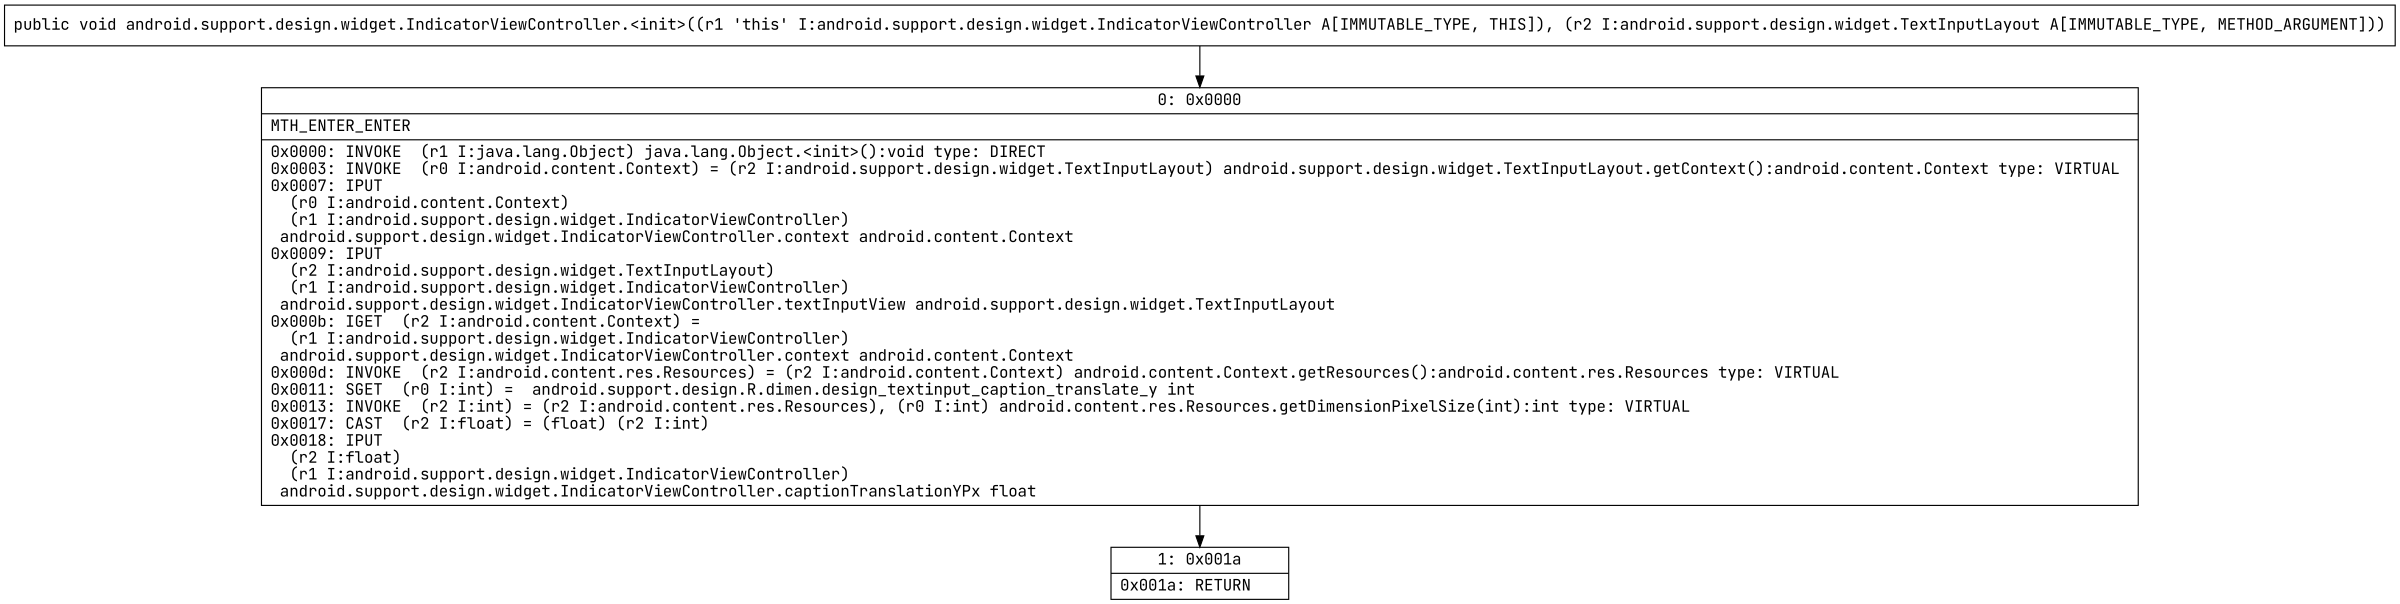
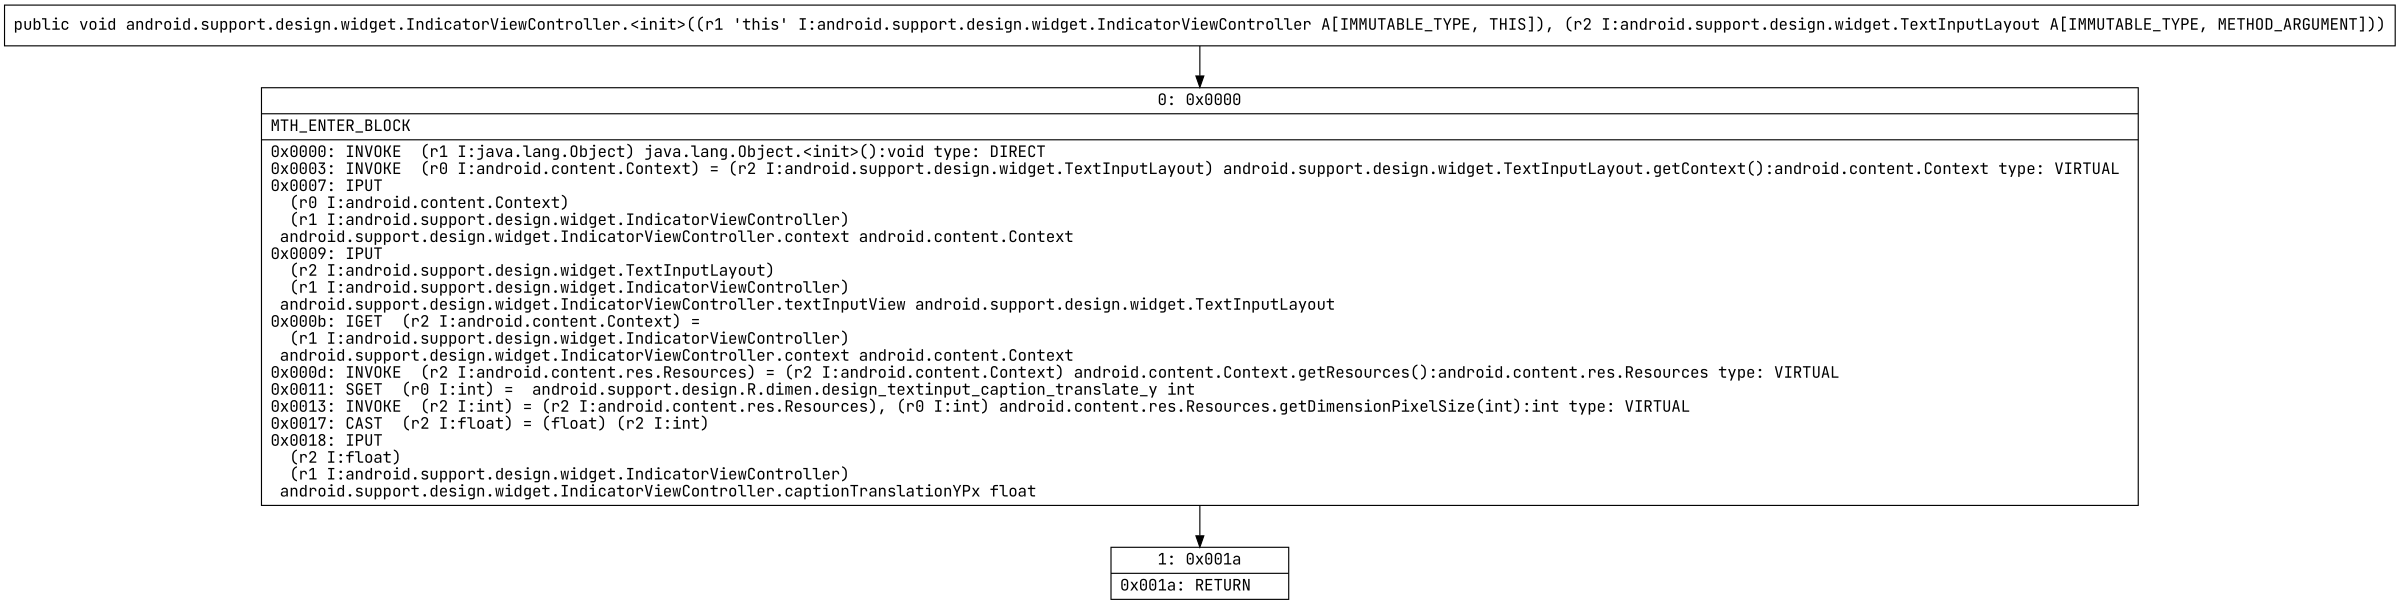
  digraph {
    fontname="JetBrains Mono"
    node [shape=record fontname="JetBrains Mono"]
    edge [fontname="JetBrains Mono"]
-   n1 [label="{0\:\ 0x0000|MTH_ENTER_ENTER\l|0x0000: INVOKE  (r1 I:java.lang.Object) java.lang.Object.\<init\>():void type: DIRECT \l0x0003: INVOKE  (r0 I:android.content.Context) = (r2 I:android.support.design.widget.TextInputLayout) android.support.design.widget.TextInputLayout.getContext():android.content.Context type: VIRTUAL \l0x0007: IPUT  \l  (r0 I:android.content.Context)\l  (r1 I:android.support.design.widget.IndicatorViewController)\l android.support.design.widget.IndicatorViewController.context android.content.Context \l0x0009: IPUT  \l  (r2 I:android.support.design.widget.TextInputLayout)\l  (r1 I:android.support.design.widget.IndicatorViewController)\l android.support.design.widget.IndicatorViewController.textInputView android.support.design.widget.TextInputLayout \l0x000b: IGET  (r2 I:android.content.Context) = \l  (r1 I:android.support.design.widget.IndicatorViewController)\l android.support.design.widget.IndicatorViewController.context android.content.Context \l0x000d: INVOKE  (r2 I:android.content.res.Resources) = (r2 I:android.content.Context) android.content.Context.getResources():android.content.res.Resources type: VIRTUAL \l0x0011: SGET  (r0 I:int) =  android.support.design.R.dimen.design_textinput_caption_translate_y int \l0x0013: INVOKE  (r2 I:int) = (r2 I:android.content.res.Resources), (r0 I:int) android.content.res.Resources.getDimensionPixelSize(int):int type: VIRTUAL \l0x0017: CAST  (r2 I:float) = (float) (r2 I:int) \l0x0018: IPUT  \l  (r2 I:float)\l  (r1 I:android.support.design.widget.IndicatorViewController)\l android.support.design.widget.IndicatorViewController.captionTranslationYPx float \l}"]
+   n1 [label="{0\:\ 0x0000|MTH_ENTER_BLOCK\l|0x0000: INVOKE  (r1 I:java.lang.Object) java.lang.Object.\<init\>():void type: DIRECT \l0x0003: INVOKE  (r0 I:android.content.Context) = (r2 I:android.support.design.widget.TextInputLayout) android.support.design.widget.TextInputLayout.getContext():android.content.Context type: VIRTUAL \l0x0007: IPUT  \l  (r0 I:android.content.Context)\l  (r1 I:android.support.design.widget.IndicatorViewController)\l android.support.design.widget.IndicatorViewController.context android.content.Context \l0x0009: IPUT  \l  (r2 I:android.support.design.widget.TextInputLayout)\l  (r1 I:android.support.design.widget.IndicatorViewController)\l android.support.design.widget.IndicatorViewController.textInputView android.support.design.widget.TextInputLayout \l0x000b: IGET  (r2 I:android.content.Context) = \l  (r1 I:android.support.design.widget.IndicatorViewController)\l android.support.design.widget.IndicatorViewController.context android.content.Context \l0x000d: INVOKE  (r2 I:android.content.res.Resources) = (r2 I:android.content.Context) android.content.Context.getResources():android.content.res.Resources type: VIRTUAL \l0x0011: SGET  (r0 I:int) =  android.support.design.R.dimen.design_textinput_caption_translate_y int \l0x0013: INVOKE  (r2 I:int) = (r2 I:android.content.res.Resources), (r0 I:int) android.content.res.Resources.getDimensionPixelSize(int):int type: VIRTUAL \l0x0017: CAST  (r2 I:float) = (float) (r2 I:int) \l0x0018: IPUT  \l  (r2 I:float)\l  (r1 I:android.support.design.widget.IndicatorViewController)\l android.support.design.widget.IndicatorViewController.captionTranslationYPx float \l}"]
    n2 [label="{1\:\ 0x001a|0x001a: RETURN   \l}"]
    n3 [label="{public void android.support.design.widget.IndicatorViewController.\<init\>((r1 'this' I:android.support.design.widget.IndicatorViewController A[IMMUTABLE_TYPE, THIS]), (r2 I:android.support.design.widget.TextInputLayout A[IMMUTABLE_TYPE, METHOD_ARGUMENT])) }"]
    n1 -> n2
    n3 -> n1
  }
